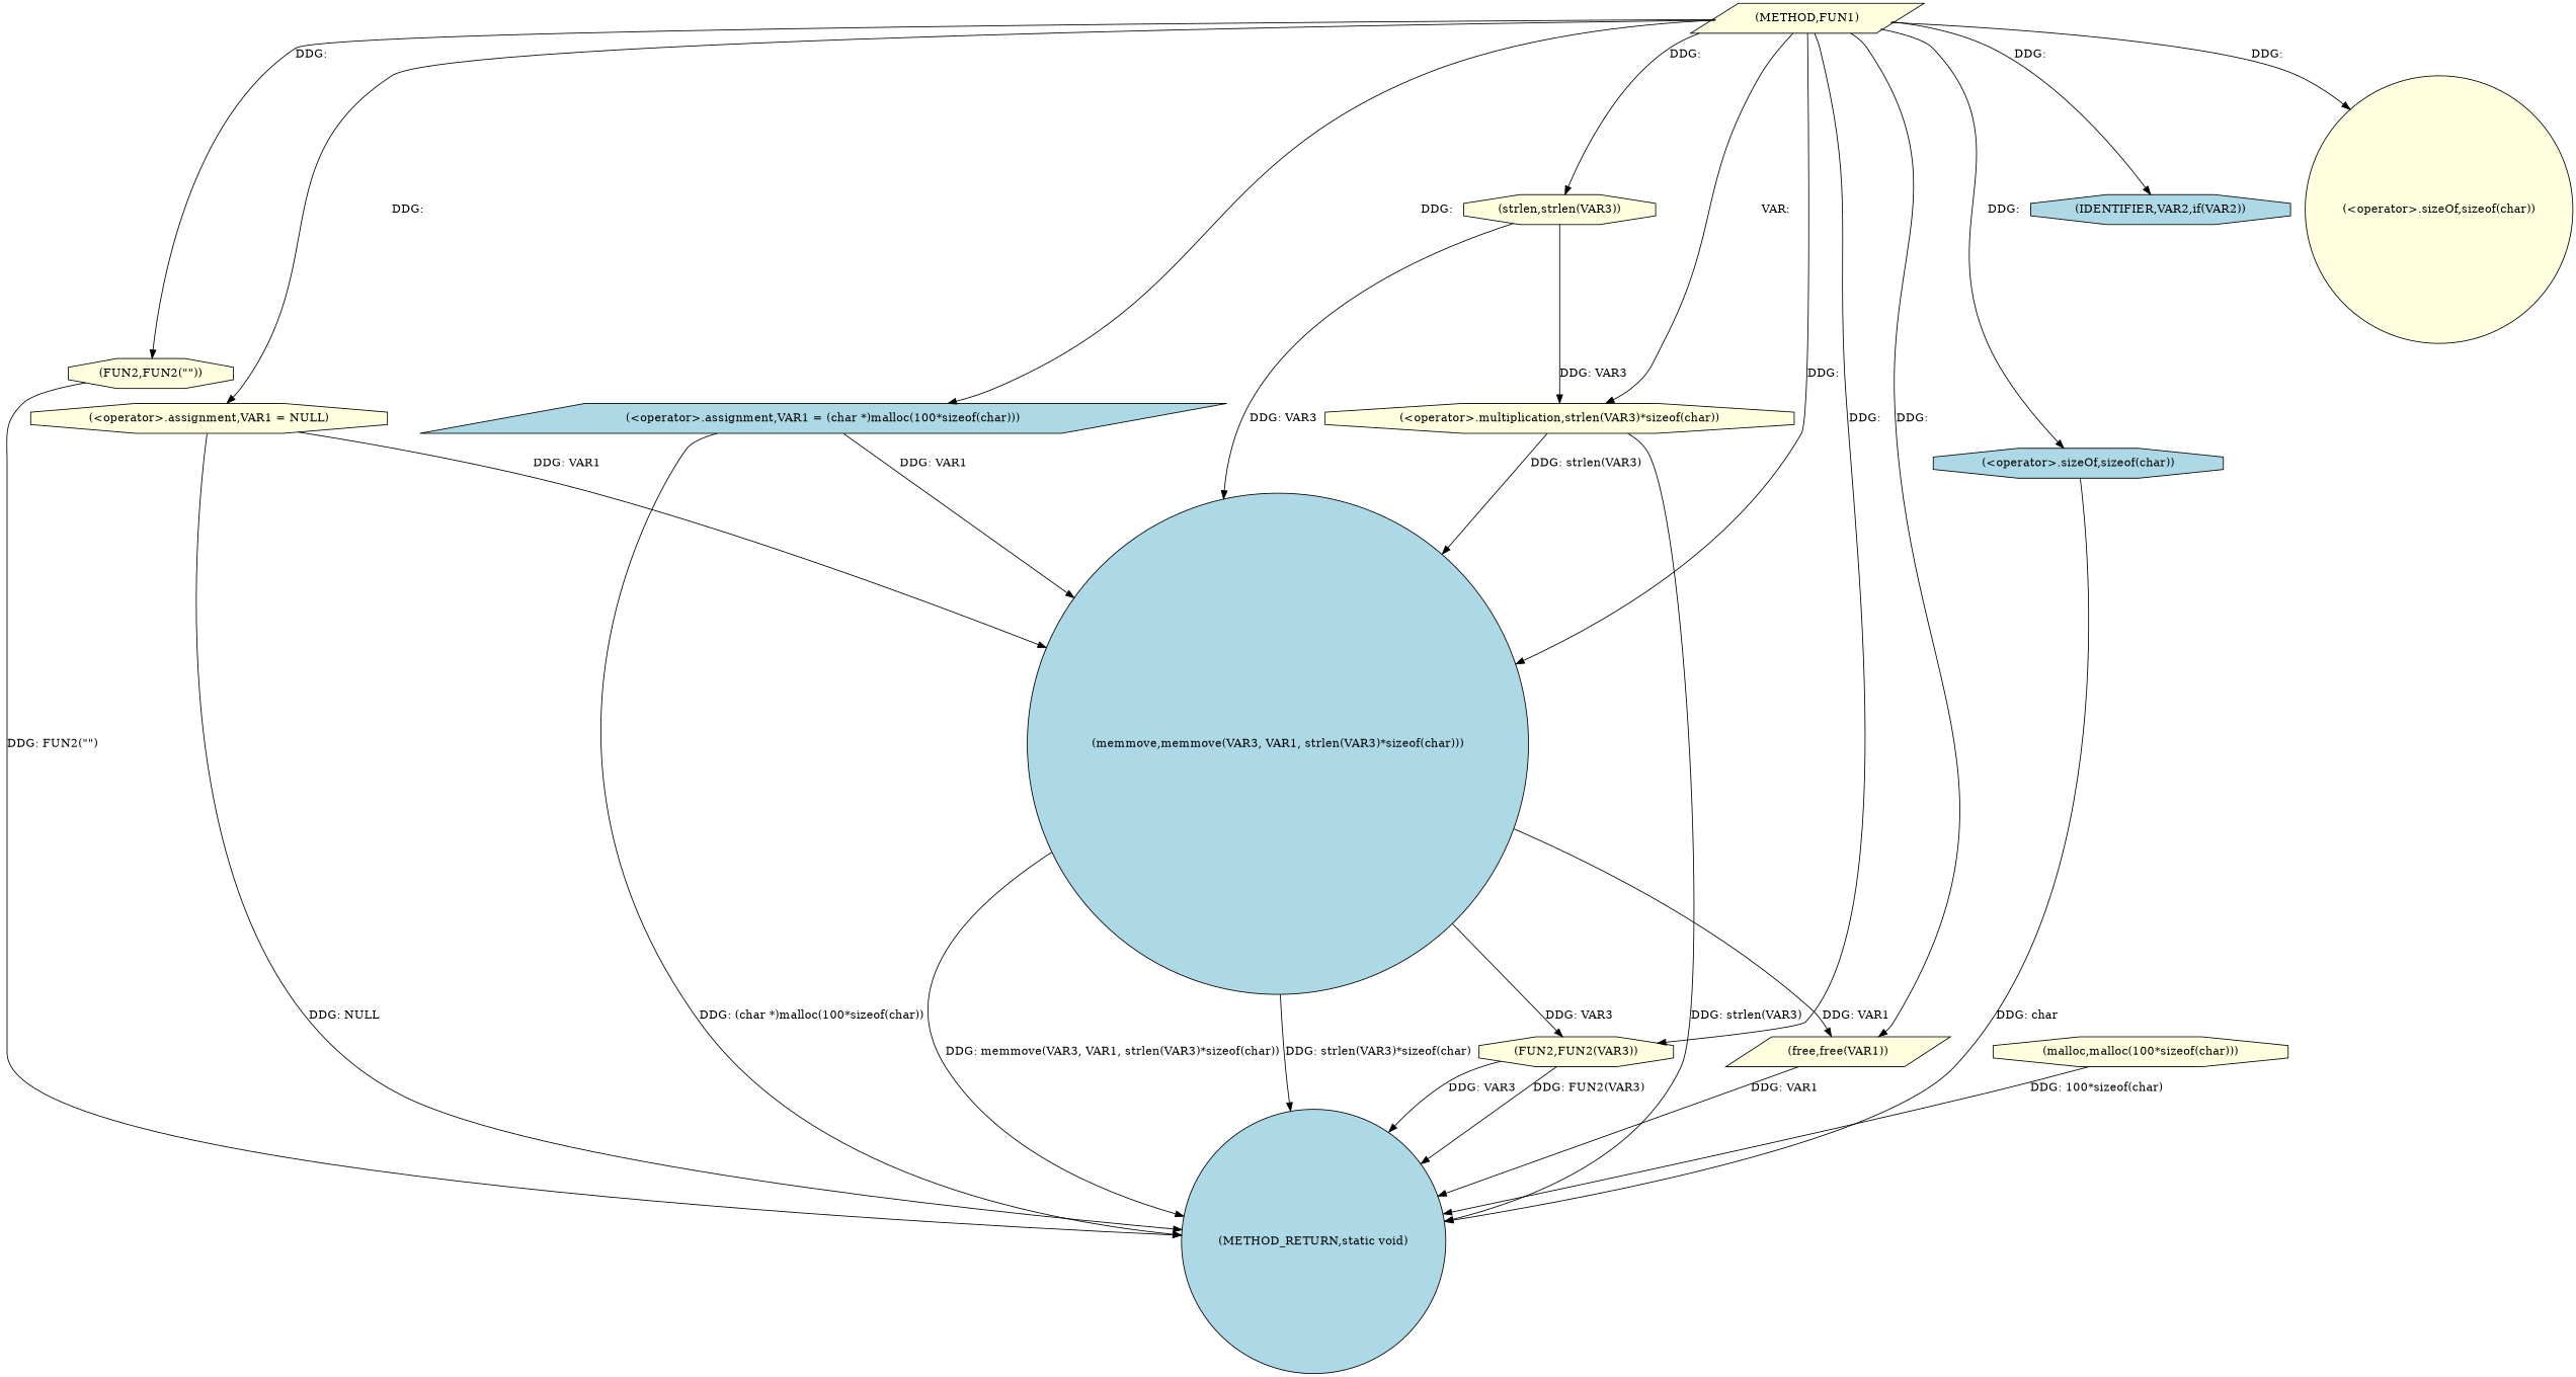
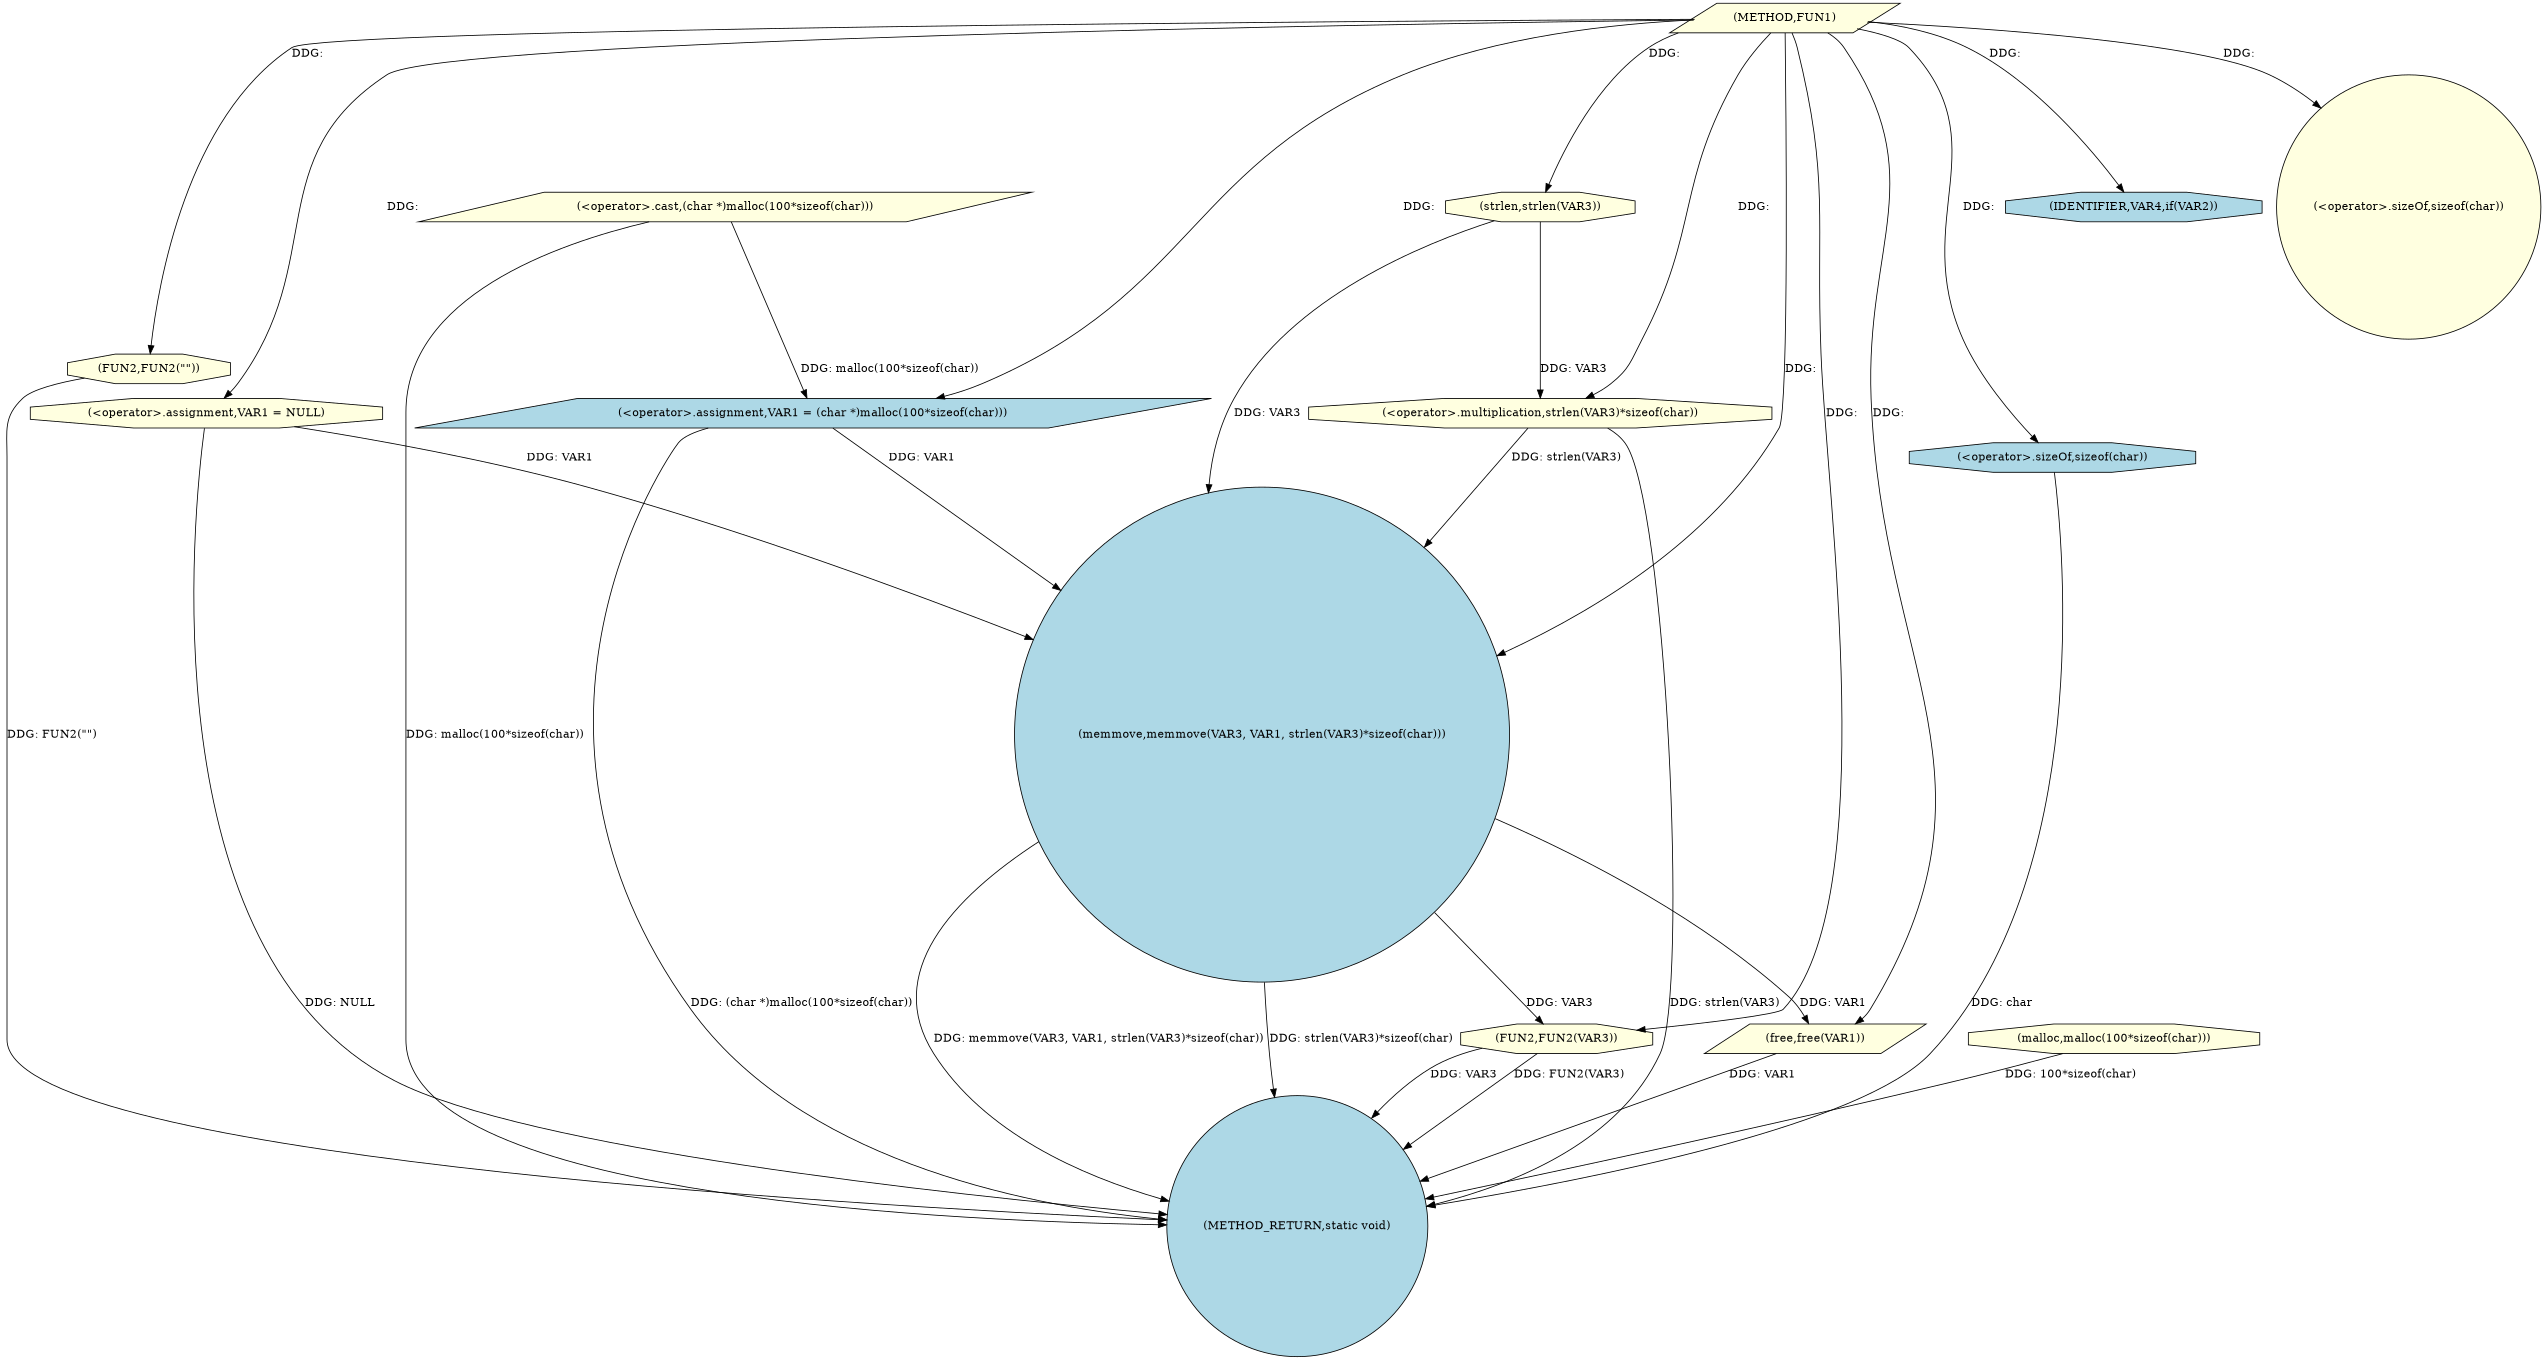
  digraph {
    node [fillcolor=lightyellow shape=octagon style=filled]
    n1 [label="(METHOD,FUN1)" shape=parallelogram]
    n2 [label="(<operator>.assignment,VAR1 = NULL)"]
-   n3 [fillcolor=lightblue label="(IDENTIFIER,VAR2,if(VAR2))"]
+   n3 [fillcolor=lightblue label="(IDENTIFIER,VAR4,if(VAR2))"]
    n4 [label="(FUN2,FUN2(\"\"))"]
    n5 [fillcolor=lightblue label="(<operator>.assignment,VAR1 = (char *)malloc(100*sizeof(char)))" shape=parallelogram]
    n6 [label="(<operator>.sizeOf,sizeof(char))" shape=circle]
    n7 [fillcolor=lightblue label="(memmove,memmove(VAR3, VAR1, strlen(VAR3)*sizeof(char)))" shape=circle]
    n8 [label="(<operator>.multiplication,strlen(VAR3)*sizeof(char))"]
    n9 [label="(strlen,strlen(VAR3))"]
    n10 [fillcolor=lightblue label="(<operator>.sizeOf,sizeof(char))"]
    n11 [label="(FUN2,FUN2(VAR3))"]
    n12 [label="(free,free(VAR1))" shape=parallelogram]
    n13 [fillcolor=lightblue label="(METHOD_RETURN,static void)" shape=circle]
+   n14 [label="(<operator>.cast,(char *)malloc(100*sizeof(char)))" shape=parallelogram]
    n15 [label="(malloc,malloc(100*sizeof(char)))"]
    n1 -> n2 [label="DDG: "]
    n1 -> n3 [label="DDG: "]
    n1 -> n4 [label="DDG: "]
    n1 -> n5 [label="DDG: "]
    n1 -> n6 [label="DDG: "]
    n1 -> n7 [label="DDG: "]
-   n1 -> n8 [label="VAR: "]
+   n1 -> n8 [label="DDG: "]
    n1 -> n9 [label="DDG: "]
    n1 -> n10 [label="DDG: "]
    n1 -> n11 [label="DDG: "]
    n1 -> n12 [label="DDG: "]
    n2 -> n7 [label="DDG: VAR1"]
    n2 -> n13 [label="DDG: NULL"]
    n4 -> n13 [label="DDG: FUN2(\"\")"]
    n5 -> n7 [label="DDG: VAR1"]
    n5 -> n13 [label="DDG: (char *)malloc(100*sizeof(char))"]
    n7 -> n11 [label="DDG: VAR3"]
    n7 -> n12 [label="DDG: VAR1"]
    n7 -> n13 [label="DDG: strlen(VAR3)*sizeof(char)"]
    n7 -> n13 [label="DDG: memmove(VAR3, VAR1, strlen(VAR3)*sizeof(char))"]
    n8 -> n7 [label="DDG: strlen(VAR3)"]
    n8 -> n13 [label="DDG: strlen(VAR3)"]
    n9 -> n7 [label="DDG: VAR3"]
    n9 -> n8 [label="DDG: VAR3"]
    n10 -> n13 [label="DDG: char"]
    n11 -> n13 [label="DDG: FUN2(VAR3)"]
    n11 -> n13 [label="DDG: VAR3"]
    n12 -> n13 [label="DDG: VAR1"]
+   n14 -> n5 [label="DDG: malloc(100*sizeof(char))"]
+   n14 -> n13 [label="DDG: malloc(100*sizeof(char))"]
    n15 -> n13 [label="DDG: 100*sizeof(char)"]
  }
